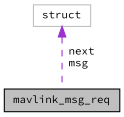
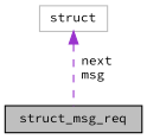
  digraph {
    fontname="Source Code Pro"
    node [fontname="Source Code Pro" fontsize=10 shape=record style=filled]
-   n1 [color=black fillcolor=grey75 fontcolor=black height=0.2 label=mavlink_msg_req width=0.4]
+   n1 [color=black fillcolor=grey75 fontcolor=black height=0.2 label=struct_msg_req width=0.4]
    n2 [color=grey75 fillcolor=white height=0.2 label=struct width=0.4]
    n2 -> n1 [color=darkorchid3 dir=back fontname="Source Code Pro" fontsize=10 label=" next\nmsg" labelfontname=FreeSans labelfontsize=10 style=dashed]
  }
